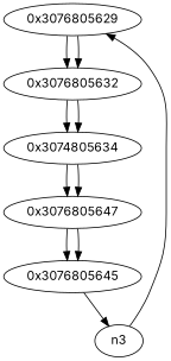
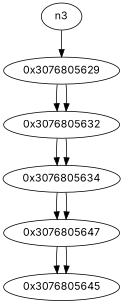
  digraph {
    fontname=Inter
    node [fontname=Inter]
    edge [fontname=Inter]
    n1 [label="0x3076805629"]
    n2 [label="0x3076805632"]
-   n3 [label="0x3074805634"]
+   n3 [label="0x3076805634"]
    n4 [label="0x3076805647"]
    n5 [label="0x3076805645"]
    n6 [label=n3]
    n1 -> n2
    n1 -> n2
    n2 -> n3
    n2 -> n3
    n3 -> n4
    n3 -> n4
    n4 -> n5
    n4 -> n5
-   n5 -> n6
    n6 -> n1
  }
